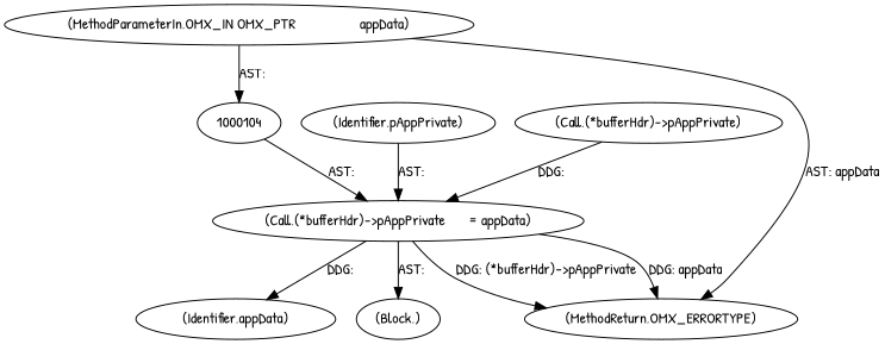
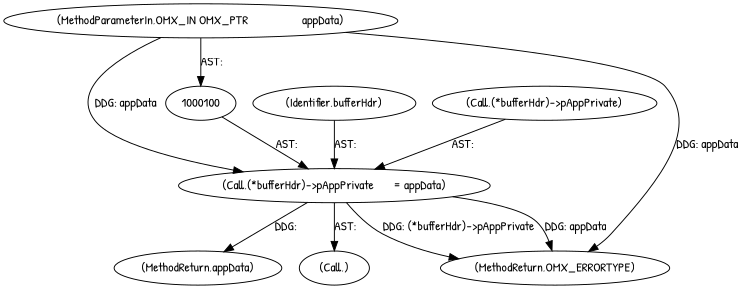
  digraph {
    fontname="Patrick Hand"
    node [fontname="Patrick Hand"]
    edge [fontname="Patrick Hand"]
    n1 [label="(Call,(*bufferHdr)->pAppPrivate       = appData)"]
-   n2 [label="(Identifier,appData)"]
-   n3 [label="(Block,)"]
+   n2 [label="(MethodReturn,appData)"]
+   n3 [label="(Call,)"]
    n4 [label="(MethodReturn,OMX_ERRORTYPE)"]
    n5 [label="(MethodParameterIn,OMX_IN OMX_PTR                   appData)"]
-   1000100 [label=1000104]
-   n7 [label="(Identifier,pAppPrivate)"]
+   1000100
+   n7 [label="(Identifier,bufferHdr)"]
    n8 [label="(Call,(*bufferHdr)->pAppPrivate)"]
    n1 -> n2 [label="DDG: "]
    n1 -> n3 [label="AST: "]
    n1 -> n4 [label="DDG: (*bufferHdr)->pAppPrivate"]
    n1 -> n4 [label="DDG: appData"]
-   n5 -> n4 [label="AST: appData"]
+   n5 -> n1 [label="DDG: appData"]
+   n5 -> n4 [label="DDG: appData"]
    n5 -> 1000100 [label="AST: "]
    1000100 -> n1 [label="AST: "]
    n7 -> n1 [label="AST: "]
-   n8 -> n1 [label="DDG: "]
+   n8 -> n1 [label="AST: "]
  }
